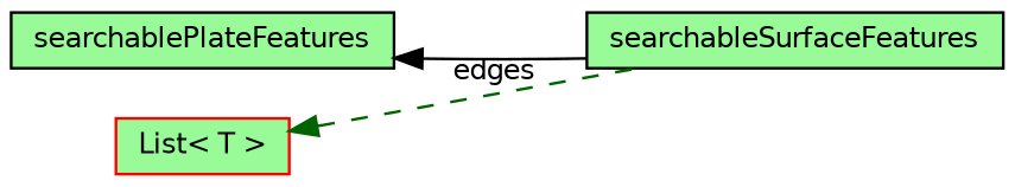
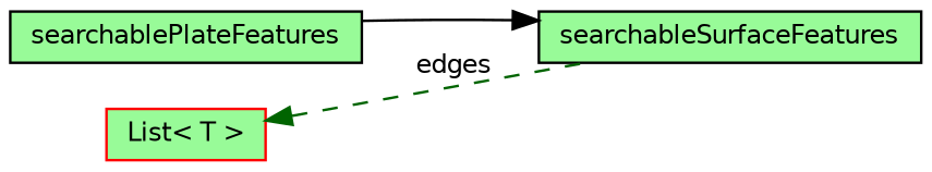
  digraph {
    rankdir=LR
    node [color=black fillcolor=palegreen fontname=Helvetica fontsize=10 shape=record style=filled]
    edge [dir=back fontname=Helvetica fontsize=10 labelfontname=Helvetica labelfontsize=10]
    n1 [fontcolor=black height=0.2 label=searchablePlateFeatures width=0.4]
    n2 [height=0.2 label=searchableSurfaceFeatures width=0.4]
    n3 [color=red height=0.2 label="List\< T \>" width=0.4]
-   n1 -> n2 [color=black style=solid]
+   n2 -> n1 [color=black style=solid]
    n3 -> n2 [color=darkgreen label=" edges" style=dashed]
  }
